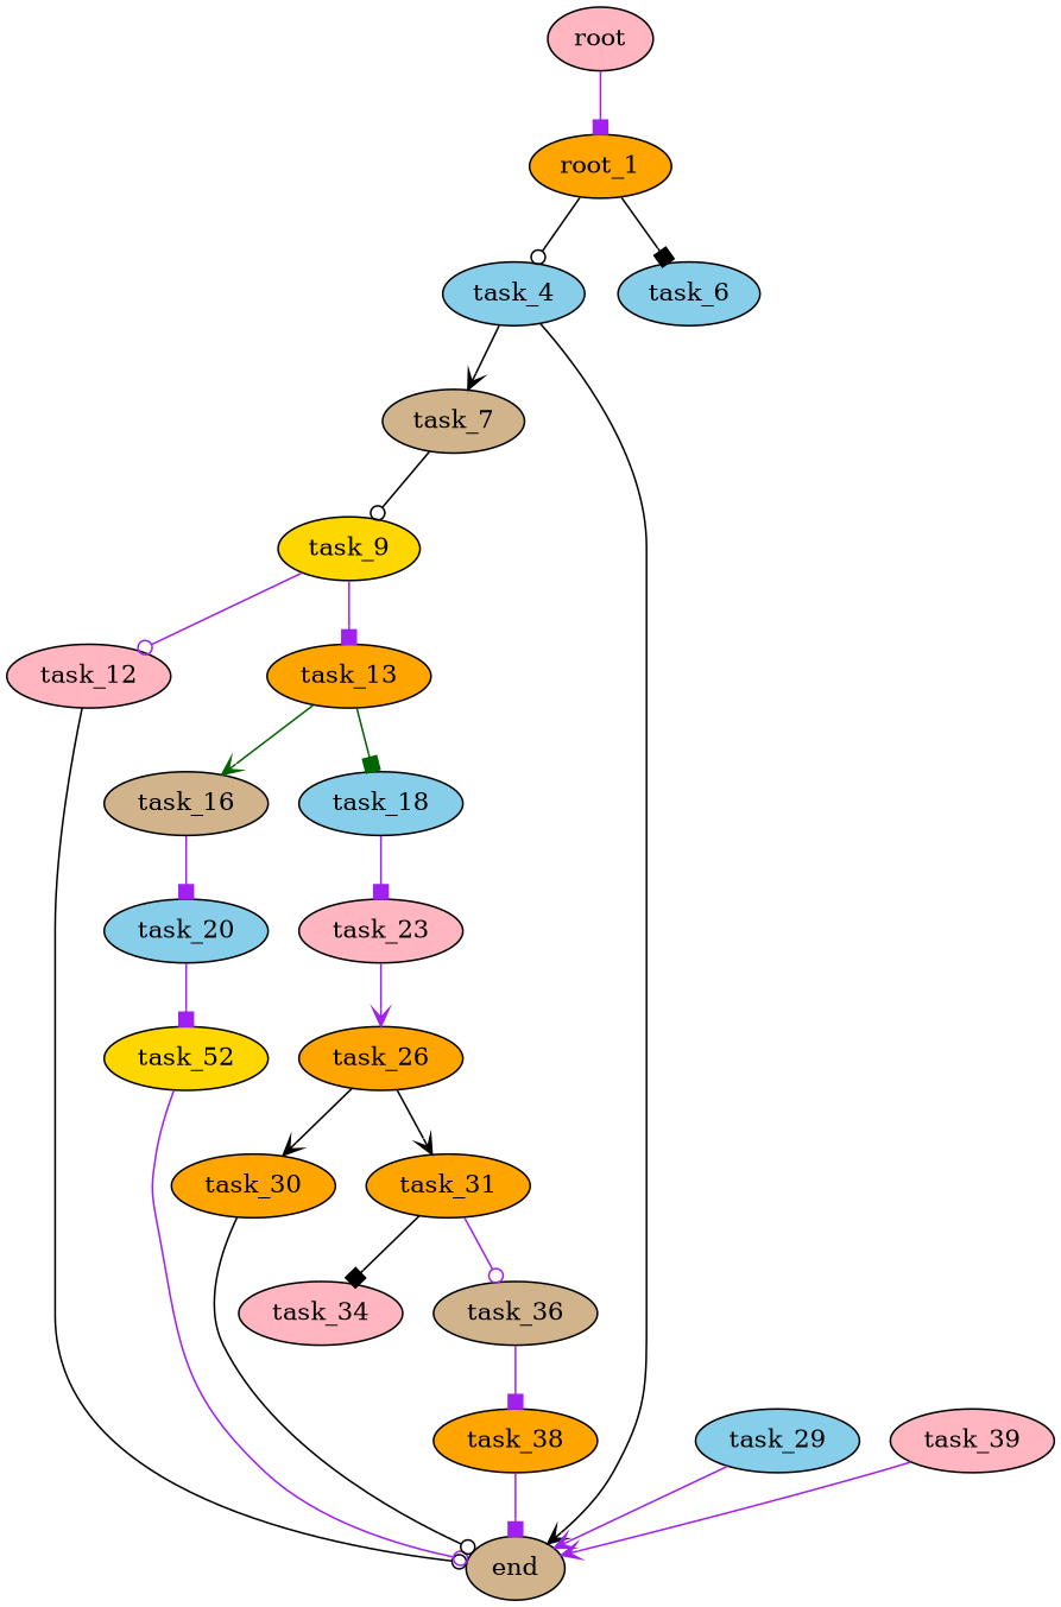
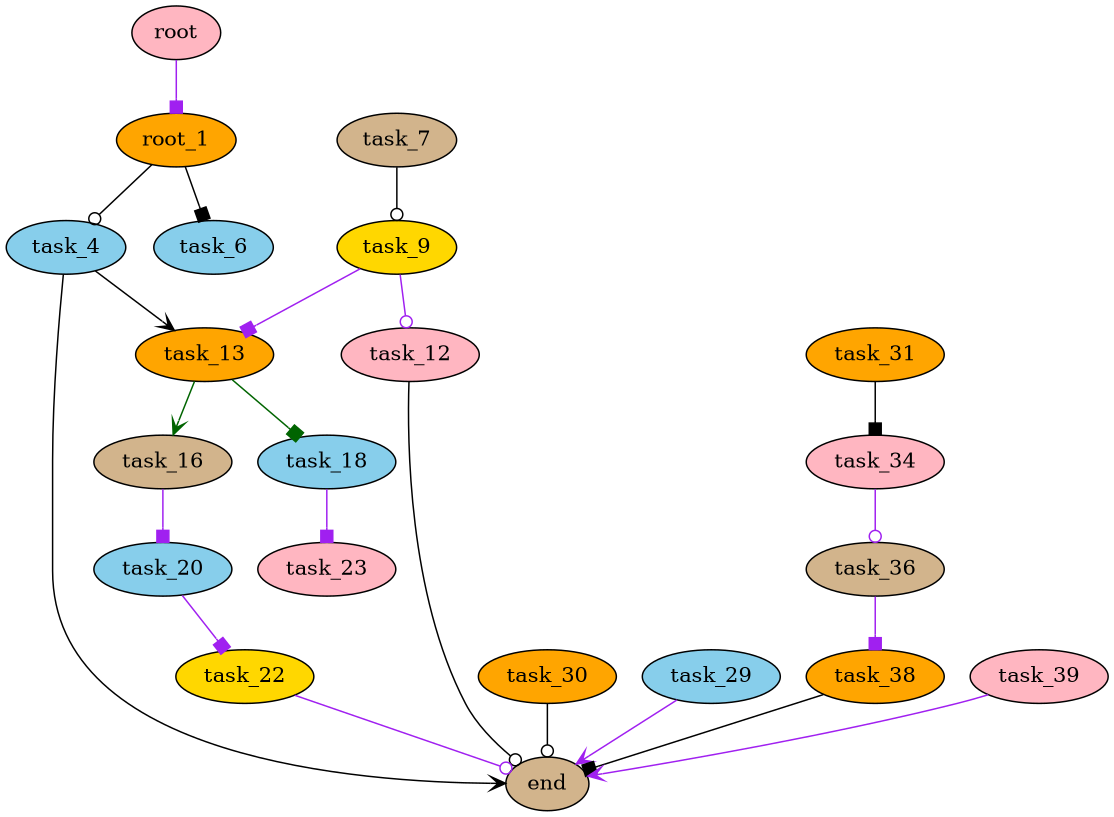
  digraph {
    node [fillcolor=orange style=filled]
    edge [arrowhead=box color=purple]
    root [fillcolor=lightpink]
    n2 [label=root_1]
    task_4 [fillcolor=skyblue]
    task_6 [fillcolor=skyblue]
    task_7 [fillcolor=tan]
    end [fillcolor=tan]
    task_9 [fillcolor=gold]
    task_12 [fillcolor=lightpink]
    task_13
    task_16 [fillcolor=tan]
    task_18 [fillcolor=skyblue]
    task_20 [fillcolor=skyblue]
    task_23 [fillcolor=lightpink]
-   task_22 [fillcolor=gold label=task_52]
-   task_26
+   task_22 [fillcolor=gold]
    task_30
    task_31
    task_29 [fillcolor=skyblue]
    task_34 [fillcolor=lightpink]
    task_36 [fillcolor=tan]
    task_38
    task_39 [fillcolor=lightpink]
    root -> n2
    n2 -> task_4 [arrowhead=odot color=black]
    n2 -> task_6 [color=black]
-   task_4 -> task_7 [arrowhead=vee color=black]
+   task_4 -> task_13 [arrowhead=vee color=black]
    task_4 -> end [arrowhead=vee color=black]
    task_7 -> task_9 [arrowhead=odot color=black]
    task_9 -> task_12 [arrowhead=odot]
    task_9 -> task_13
    task_12 -> end [arrowhead=odot color=black]
    task_13 -> task_16 [arrowhead=vee color=darkgreen]
    task_13 -> task_18 [color=darkgreen]
    task_16 -> task_20
    task_18 -> task_23
    task_20 -> task_22
-   task_23 -> task_26 [arrowhead=vee]
    task_22 -> end [arrowhead=odot]
-   task_26 -> task_30 [arrowhead=vee color=black]
-   task_26 -> task_31 [arrowhead=vee color=black]
    task_30 -> end [arrowhead=odot color=black]
    task_31 -> task_34 [color=black]
-   task_31 -> task_36 [arrowhead=odot]
+   task_34 -> task_36 [arrowhead=odot]
    task_29 -> end [arrowhead=vee]
    task_36 -> task_38
-   task_38 -> end
+   task_38 -> end [color=black]
    task_39 -> end [arrowhead=vee]
  }
